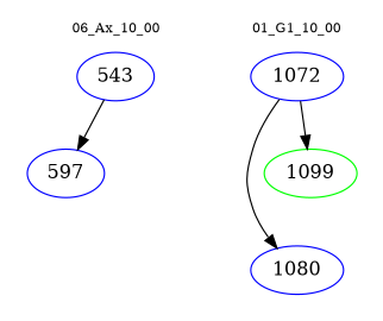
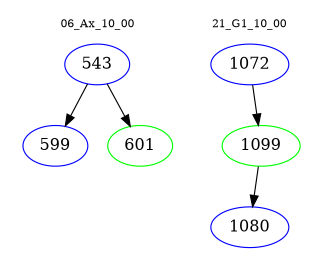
  digraph {
    node [color=blue]
    edge [color=black]
    n1 [label=543]
-   n2 [label=597]
+   n2 [label=599]
+   n3 [color=green label=601]
    n4 [label=1072]
    n5 [label=1080]
    n6 [color=green label=1099]
    subgraph cluster_1 {
      color=white
      fontsize=10
      label="06_Ax_10_00"
      n1
      n2
+     n3
    }
    subgraph cluster_2 {
      color=white
      fontsize=10
-     label="01_G1_10_00"
+     label="21_G1_10_00"
      n4
      n5
      n6
    }
    n1 -> n2
-   n4 -> n5
+   n1 -> n3
+   n6 -> n5
    n4 -> n6
  }
